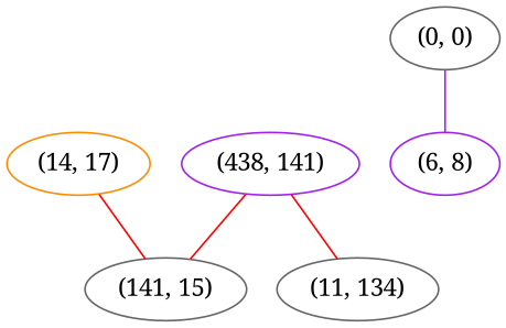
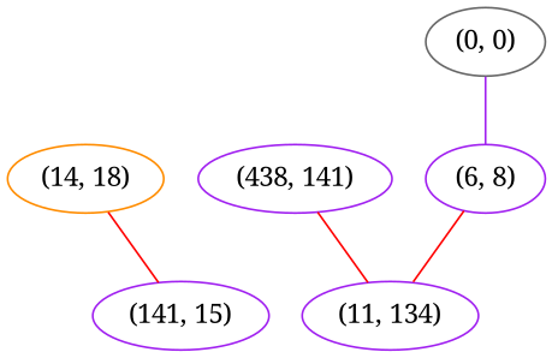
  graph {
    fontname="Noto Serif"
    node [color=purple fontname="Noto Serif"]
    edge [color=red fontname="Noto Serif" weight=1]
-   "(14, 17)" [color=darkorange]
-   "(141, 15)" [color=gray40]
+   "(14, 17)" [color=darkorange label="(14, 18)"]
+   "(141, 15)"
    "(6, 8)"
    "(0, 0)" [color=gray40]
-   "(11, 134)" [color=gray40]
+   "(11, 134)"
    n6 [label="(438, 141)"]
    "(14, 17)" -- "(141, 15)"
+   "(6, 8)" -- "(11, 134)"
    "(0, 0)" -- "(6, 8)" [color=purple weight=4]
-   n6 -- "(141, 15)"
    n6 -- "(11, 134)"
  }
